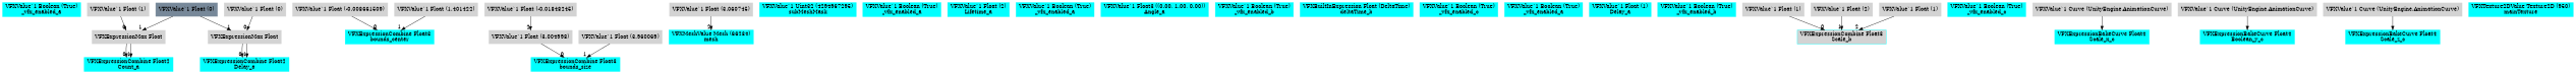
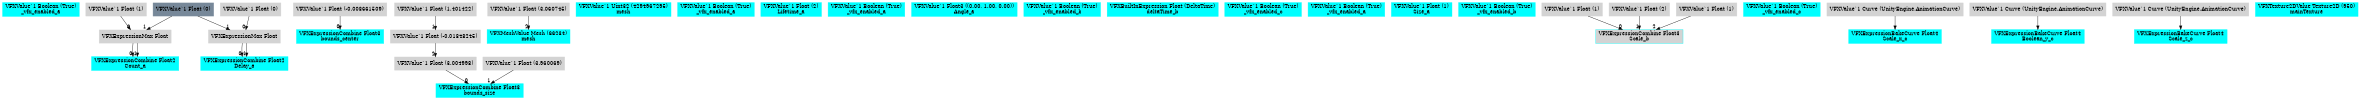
  digraph {
    node [color=cyan shape=box style=filled]
    edge [headlabel=0]
    n1 [label="VFXValue`1 Boolean (True)\n_vfx_enabled_a"]
    n2 [label="VFXExpressionCombine Float2\nCount_a"]
    n3 [color=lightgray label="VFXExpressionMax Float"]
    n4 [color=lightgray label="VFXValue`1 Float (1)"]
    n5 [color=lightslategray label="VFXValue`1 Float (0)"]
    n6 [color=lightgray label="VFXExpressionMax Float"]
    n7 [label="VFXExpressionCombine Float2\nDelay_a"]
    n8 [color=lightgray label="VFXValue`1 Float (0)"]
    n9 [label="VFXExpressionCombine Float3\nbounds_center"]
    n10 [color=lightgray label="VFXValue`1 Float (-0.008661509)"]
    n11 [color=lightgray label="VFXValue`1 Float (1.401422)"]
    n12 [color=lightgray label="VFXValue`1 Float (-0.01848245)"]
    n13 [color=lightgray label="VFXValue`1 Float (3.004998)"]
    n14 [label="VFXExpressionCombine Float3\nbounds_size"]
    n15 [color=lightgray label="VFXValue`1 Float (3.960069)"]
    n16 [color=lightgray label="VFXValue`1 Float (3.060745)"]
    n17 [label="VFXMeshValue Mesh (66234)\nmesh"]
-   n18 [label="VFXValue`1 Uint32 (4294967295)\nsubMeshMask"]
+   n18 [label="VFXValue`1 Uint32 (4294967295)\nmesh"]
    n19 [label="VFXValue`1 Boolean (True)\n_vfx_enabled_a"]
    n20 [label="VFXValue`1 Float (2)\nLifetime_a"]
    n21 [label="VFXValue`1 Boolean (True)\n_vfx_enabled_a"]
    n22 [label="VFXValue`1 Float3 ((0.00, 1.00, 0.00))\nAngle_a"]
    n23 [label="VFXValue`1 Boolean (True)\n_vfx_enabled_b"]
    n24 [label="VFXBuiltInExpression Float (DeltaTime)\ndeltaTime_b"]
    n25 [label="VFXValue`1 Boolean (True)\n_vfx_enabled_c"]
    n26 [label="VFXValue`1 Boolean (True)\n_vfx_enabled_a"]
-   n27 [label="VFXValue`1 Float (1)\nDelay_a"]
+   n27 [label="VFXValue`1 Float (1)\nSize_a"]
    n28 [label="VFXValue`1 Boolean (True)\n_vfx_enabled_b"]
    n29 [fillcolor=lightgray label="VFXExpressionCombine Float3\nScale_b"]
    n30 [color=lightgray label="VFXValue`1 Float (1)"]
    n31 [color=lightgray label="VFXValue`1 Float (2)"]
    n32 [color=lightgray label="VFXValue`1 Float (1)"]
    n33 [label="VFXValue`1 Boolean (True)\n_vfx_enabled_c"]
    n34 [label="VFXExpressionBakeCurve Float4\nScale_x_c"]
    n35 [color=lightgray label="VFXValue`1 Curve (UnityEngine.AnimationCurve)"]
    n36 [label="VFXExpressionBakeCurve Float4\nBoolean_y_c"]
    n37 [color=lightgray label="VFXValue`1 Curve (UnityEngine.AnimationCurve)"]
    n38 [label="VFXExpressionBakeCurve Float4\nScale_z_c"]
    n39 [color=lightgray label="VFXValue`1 Curve (UnityEngine.AnimationCurve)"]
    n40 [label="VFXTexture2DValue Texture2D (950)\nmainTexture"]
    n3 -> n2
    n3 -> n2 [headlabel=1]
    n4 -> n3
    n5 -> n3 [headlabel=1]
    n5 -> n6 [headlabel=1]
    n6 -> n7
    n6 -> n7 [headlabel=1]
    n8 -> n6
    n10 -> n9
-   n11 -> n9 [headlabel=1]
+   n11 -> n12 [headlabel=1]
    n12 -> n13 [headlabel=2]
    n13 -> n14
    n15 -> n14 [headlabel=1]
    n16 -> n17 [headlabel=2]
    n30 -> n29
    n31 -> n29 [headlabel=1]
    n32 -> n29 [headlabel=2]
    n35 -> n34 [headlabel=""]
    n37 -> n36 [headlabel=""]
    n39 -> n38 [headlabel=""]
  }
